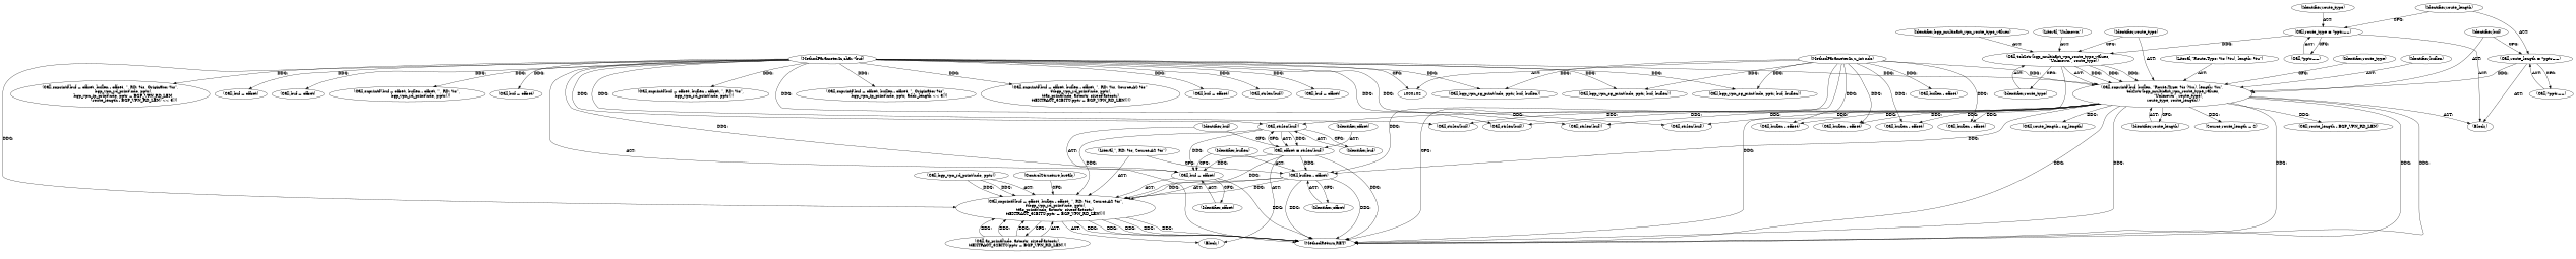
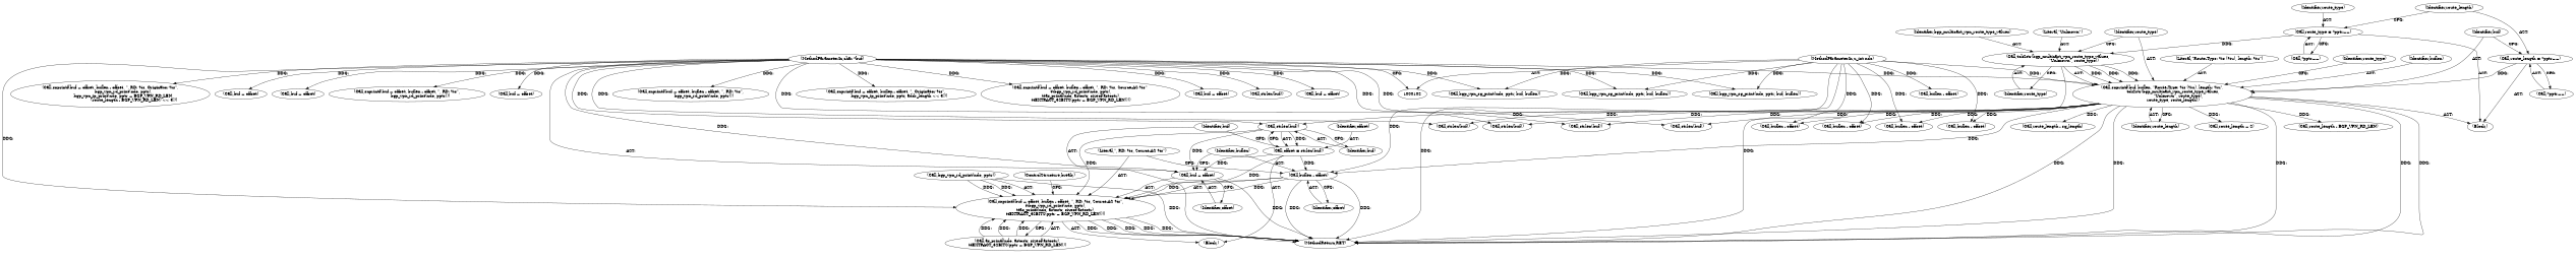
  digraph {
    n1 [label="(Call,strlen(buf))"]
    n2 [label="(Call,offset = strlen(buf))"]
    n3 [label="(Call,snprintf(buf + offset, buflen - offset, \", RD: %s, Source-AS %s\",\n\t\tbgp_vpn_rd_print(ndo, pptr),\n\t\tas_printf(ndo, astostr, sizeof(astostr),\n\t\tEXTRACT_32BITS(pptr + BGP_VPN_RD_LEN))))"]
    n4 [label="(Call,buf + offset)"]
    n5 [label="(Identifier,buf)"]
    n6 [label="(Call,buflen - offset)"]
    n7 [label="(MethodReturn,RET)"]
    n8 [label="(Block,)"]
    n9 [label="(Call,as_printf(ndo, astostr, sizeof(astostr),\n\t\tEXTRACT_32BITS(pptr + BGP_VPN_RD_LEN)))"]
    n10 [label="(Identifier,offset)"]
    n11 [label="(Call,snprintf(buf, buflen, \"Route-Type: %s (%u), length: %u\",\n                 tok2str(bgp_multicast_vpn_route_type_values,\n                         \"Unknown\", route_type),\n                 route_type, route_length))"]
    n12 [label="(Call,buflen - offset)"]
    n13 [label="(Call,buflen - offset)"]
    n14 [label="(Call,strlen(buf))"]
    n15 [label="(Call,strlen(buf))"]
    n16 [label="(Block,)"]
    n17 [label="(Identifier,route_length)"]
    n18 [label="(Call,strlen(buf))"]
-   n19 [label="(Source,route_length + 2)"]
+   n19 [label="(Call,route_length + 2)"]
    n20 [label="(Call,buflen - offset)"]
    n21 [label="(Call,buflen - offset)"]
    n22 [label="(Call,strlen(buf))"]
    n23 [label="(Call,route_length - BGP_VPN_RD_LEN)"]
    n24 [label="(Call,route_length - sg_length)"]
    n25 [label="(Identifier,offset)"]
    n26 [label="(MethodParameterIn,char *buf)"]
    n27 [label="(Call,snprintf(buf + offset, buflen - offset, \", RD: %s\",\n                     bgp_vpn_rd_print(ndo, pptr)))"]
    n28 [label="(Call,bgp_vpn_sg_print(ndo, pptr, buf, buflen))"]
    n29 [label="(Call,snprintf(buf + offset, buflen - offset, \", Originator %s\",\n                     bgp_vpn_ip_print(ndo, pptr, addr_length << 3)))"]
    n30 [label="(Call,snprintf(buf + offset, buflen - offset, \", RD: %s, Source-AS %s\",\n \t\tbgp_vpn_rd_print(ndo, pptr),\n \t\tas_printf(ndo, astostr, sizeof(astostr),\n \t\tEXTRACT_32BITS(pptr + BGP_VPN_RD_LEN))))"]
    n31 [label="(Call,buf + offset)"]
    n32 [label="(Call,strlen(buf))"]
    n33 [label="(Call,buf + offset)"]
    n34 [label="(Call,snprintf(buf + offset, buflen - offset, \", RD: %s, Originator %s\",\n                     bgp_vpn_rd_print(ndo, pptr),\n                     bgp_vpn_ip_print(ndo, pptr + BGP_VPN_RD_LEN,\n                                      (route_length - BGP_VPN_RD_LEN) << 3)))"]
    n35 [label="(Call,bgp_vpn_sg_print(ndo, pptr, buf, buflen))"]
    n36 [label="(Call,buf + offset)"]
    n37 [label="(Call,buf + offset)"]
    n38 [label="(Call,snprintf(buf + offset, buflen - offset, \", RD: %s\",\n                     bgp_vpn_rd_print(ndo, pptr)))"]
    n39 [label="(Call,buf + offset)"]
    n40 [label="(Call,bgp_vpn_sg_print(ndo, pptr, buf, buflen))"]
    1000102
    n42 [label="(MethodParameterIn,u_int ndo)"]
    n43 [label="(Call,buflen - offset)"]
    n44 [label="(Call,tok2str(bgp_multicast_vpn_route_type_values,\n                         \"Unknown\", route_type))"]
    n45 [label="(Identifier,route_type)"]
    n46 [label="(Call,route_type = *pptr++)"]
    n47 [label="(Call,*pptr++)"]
    n48 [label="(Call,route_length = *pptr++)"]
    n49 [label="(Call,*pptr++)"]
    n50 [label="(Identifier,route_type)"]
    n51 [label="(Literal,\", RD: %s, Source-AS %s\")"]
    n52 [label="(Identifier,buf)"]
    n53 [label="(ControlStructure,break;)"]
    n54 [label="(Identifier,bgp_multicast_vpn_route_type_values)"]
    n55 [label="(Call,bgp_vpn_rd_print(ndo, pptr))"]
    n56 [label="(Literal,\"Route-Type: %s (%u), length: %u\")"]
    n57 [label="(Identifier,route_type)"]
    n58 [label="(Identifier,buflen)"]
    n59 [label="(Identifier,offset)"]
    n60 [label="(Identifier,buf)"]
    n61 [label="(Identifier,buflen)"]
    n62 [label="(Literal,\"Unknown\")"]
    n63 [label="(Identifier,route_length)"]
    n64 [label="(Identifier,route_type)"]
    n1 -> n2 [label="AST: "]
    n1 -> n2 [label="DDG: "]
    n1 -> n3 [label="DDG: "]
    n1 -> n4 [label="DDG: "]
    n1 -> n5 [label="CFG: "]
    n2 -> n1 [label="CFG: "]
    n2 -> n3 [label="DDG: "]
    n2 -> n4 [label="DDG: "]
    n2 -> n6 [label="DDG: "]
-   n2 -> n7 [label="DDG: "]
+   n55 -> n7 [label="DDG: "]
    n2 -> n8 [label="AST: "]
    n3 -> n7 [label="DDG: "]
    n3 -> n7 [label="DDG: "]
    n3 -> n7 [label="DDG: "]
    n3 -> n7 [label="DDG: "]
    n3 -> n7 [label="DDG: "]
    n3 -> n8 [label="AST: "]
    n3 -> n9 [label="CFG: "]
    n4 -> n3 [label="AST: "]
    n4 -> n7 [label="DDG: "]
    n4 -> n10 [label="CFG: "]
    n5 -> n1 [label="AST: "]
    n6 -> n3 [label="AST: "]
    n6 -> n3 [label="DDG: "]
    n6 -> n3 [label="DDG: "]
    n6 -> n7 [label="DDG: "]
    n6 -> n7 [label="DDG: "]
    n6 -> n25 [label="CFG: "]
    n9 -> n3 [label="AST: "]
    n9 -> n3 [label="DDG: "]
    n9 -> n3 [label="DDG: "]
    n9 -> n3 [label="DDG: "]
    n10 -> n4 [label="AST: "]
    n11 -> n1 [label="DDG: "]
    n11 -> n6 [label="DDG: "]
    n11 -> n7 [label="DDG: "]
    n11 -> n7 [label="DDG: "]
    n11 -> n7 [label="DDG: "]
    n11 -> n7 [label="DDG: "]
    n11 -> n7 [label="DDG: "]
    n11 -> n12 [label="DDG: "]
    n11 -> n13 [label="DDG: "]
    n11 -> n14 [label="DDG: "]
    n11 -> n15 [label="DDG: "]
    n11 -> n16 [label="AST: "]
    n11 -> n17 [label="CFG: "]
    n11 -> n18 [label="DDG: "]
    n11 -> n19 [label="DDG: "]
    n11 -> n20 [label="DDG: "]
    n11 -> n21 [label="DDG: "]
    n11 -> n22 [label="DDG: "]
    n11 -> n23 [label="DDG: "]
    n11 -> n24 [label="DDG: "]
    n17 -> n11 [label="AST: "]
    n25 -> n6 [label="AST: "]
    n26 -> n1 [label="DDG: "]
    n26 -> n3 [label="DDG: "]
    n26 -> n4 [label="DDG: "]
    n26 -> n7 [label="AST: "]
    n26 -> n11 [label="DDG: "]
    n26 -> n14 [label="DDG: "]
    n26 -> n15 [label="DDG: "]
    n26 -> n18 [label="DDG: "]
    n26 -> n22 [label="DDG: "]
    n26 -> n27 [label="DDG: "]
    n26 -> n28 [label="DDG: "]
    n26 -> n29 [label="DDG: "]
    n26 -> n30 [label="DDG: "]
    n26 -> n31 [label="DDG: "]
    n26 -> n32 [label="DDG: "]
    n26 -> n33 [label="DDG: "]
    n26 -> n34 [label="DDG: "]
    n26 -> n35 [label="DDG: "]
    n26 -> n36 [label="DDG: "]
    n26 -> n37 [label="DDG: "]
    n26 -> n38 [label="DDG: "]
    n26 -> n39 [label="DDG: "]
    n26 -> n40 [label="DDG: "]
    n26 -> 1000102 [label="CFG: "]
    n42 -> n6 [label="DDG: "]
-   n42 -> n7 [label="CFG: "]
+   n42 -> n7 [label="DDG: "]
    n42 -> n11 [label="DDG: "]
    n42 -> n12 [label="DDG: "]
    n42 -> n13 [label="DDG: "]
    n42 -> n20 [label="DDG: "]
    n42 -> n21 [label="DDG: "]
    n42 -> n28 [label="DDG: "]
    n42 -> n35 [label="DDG: "]
    n42 -> n40 [label="DDG: "]
    n42 -> 1000102 [label="AST: "]
    n42 -> n43 [label="DDG: "]
    n44 -> n7 [label="DDG: "]
    n44 -> n11 [label="AST: "]
    n44 -> n11 [label="DDG: "]
    n44 -> n11 [label="DDG: "]
    n44 -> n11 [label="DDG: "]
    n44 -> n45 [label="CFG: "]
    n45 -> n44 [label="AST: "]
    n46 -> n16 [label="AST: "]
    n46 -> n44 [label="DDG: "]
    n46 -> n47 [label="CFG: "]
    n47 -> n46 [label="AST: "]
    n48 -> n11 [label="DDG: "]
    n48 -> n16 [label="AST: "]
    n48 -> n49 [label="CFG: "]
    n49 -> n48 [label="AST: "]
    n50 -> n11 [label="CFG: "]
    n51 -> n3 [label="AST: "]
    n51 -> n6 [label="CFG: "]
    n52 -> n2 [label="CFG: "]
    n52 -> n4 [label="AST: "]
    n53 -> n3 [label="CFG: "]
    n54 -> n44 [label="AST: "]
    n55 -> n3 [label="AST: "]
    n55 -> n3 [label="DDG: "]
    n55 -> n3 [label="DDG: "]
    n56 -> n11 [label="AST: "]
    n57 -> n11 [label="AST: "]
    n57 -> n44 [label="CFG: "]
    n58 -> n4 [label="CFG: "]
    n58 -> n6 [label="AST: "]
    n59 -> n2 [label="AST: "]
    n60 -> n11 [label="AST: "]
    n60 -> n48 [label="CFG: "]
    n61 -> n11 [label="AST: "]
    n62 -> n44 [label="AST: "]
    n63 -> n46 [label="CFG: "]
    n63 -> n48 [label="AST: "]
    n64 -> n46 [label="AST: "]
  }
